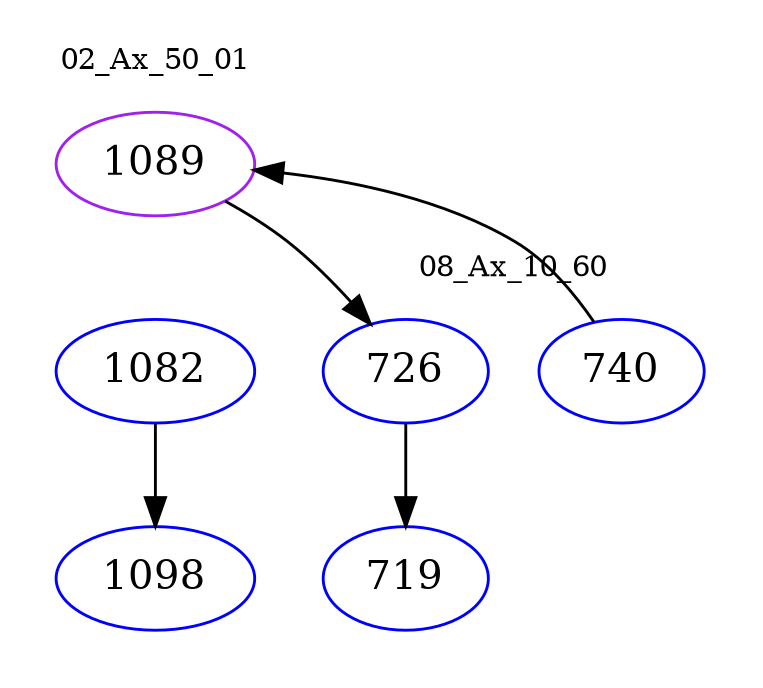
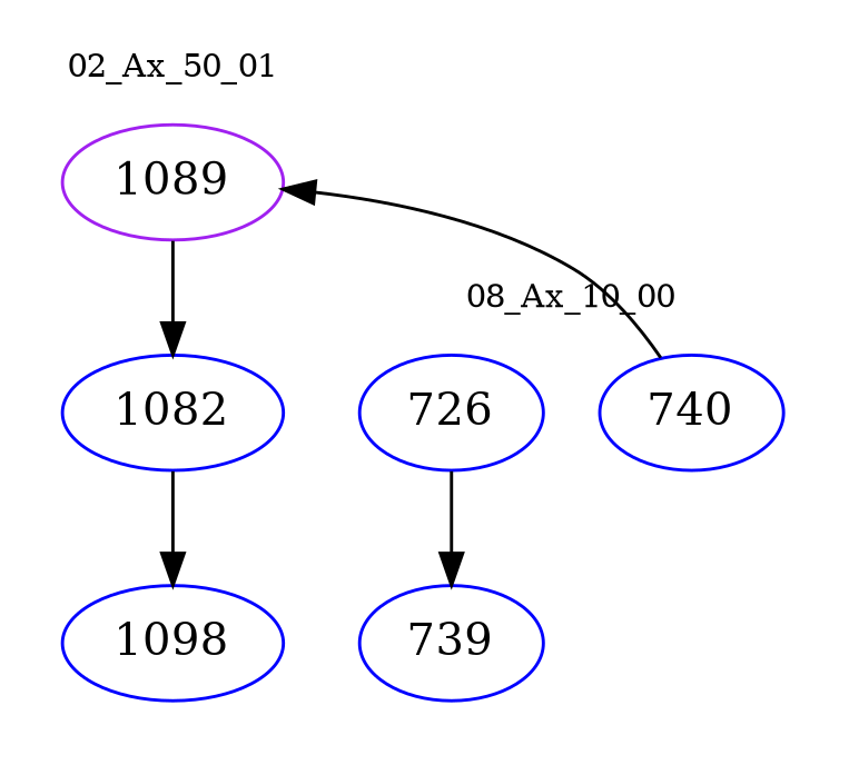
  digraph {
    node [color=blue]
    edge [color=black]
    n1 [color=purple label=1089]
    n2 [label=1082]
    n3 [label=1098]
    n4 [label=740]
    n5 [label=726]
-   n6 [label=719]
+   n6 [label=739]
    subgraph cluster_1 {
      color=white
      fontsize=10
      label="02_Ax_50_01"
      n1
      n2
      n3
    }
    subgraph cluster_2 {
      color=white
      fontsize=10
-     label="08_Ax_10_60"
+     label="08_Ax_10_00"
      n4
      n5
      n6
    }
-   n1 -> n5
+   n1 -> n2
    n2 -> n3
    n4 -> n1
    n5 -> n6
  }
